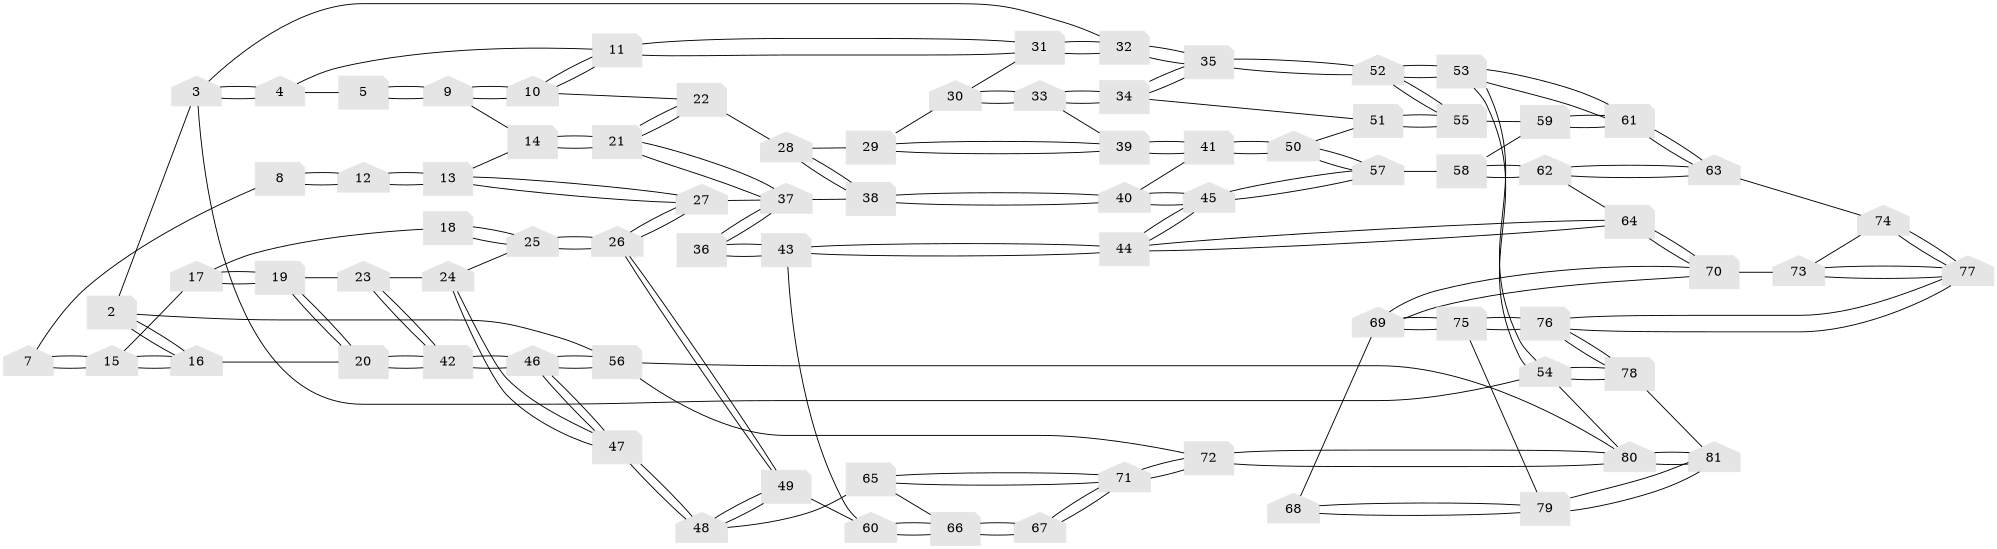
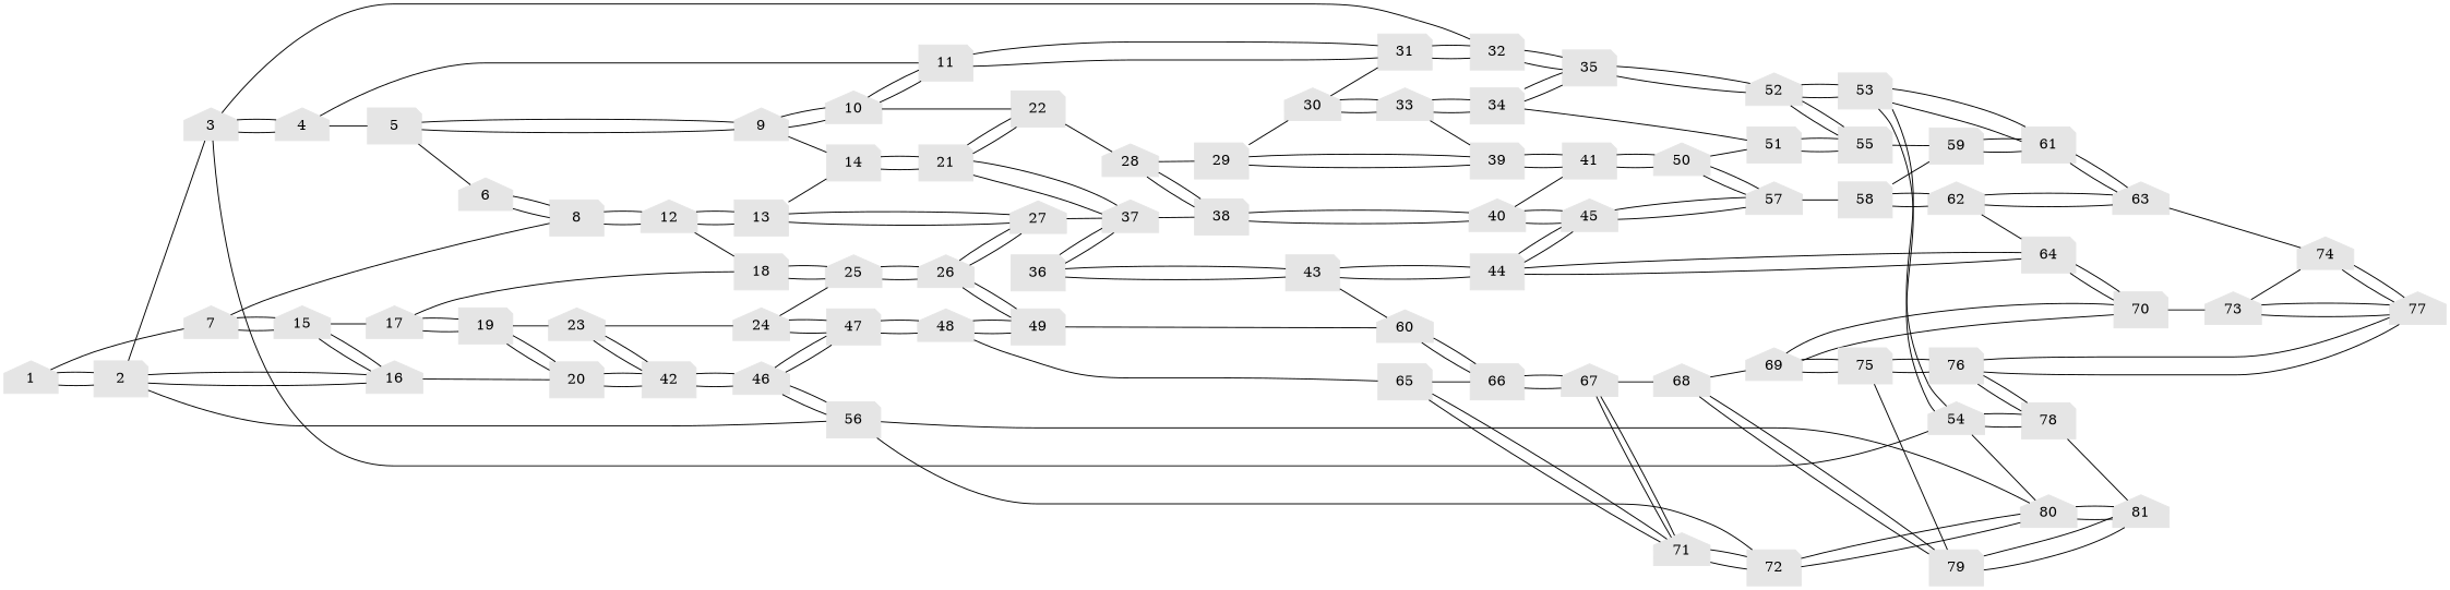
  graph {
    rankdir=LR
    node [color=gray90 shape=note style=filled]
+   1 [shape=house]
    2
    7 [shape=house]
    3 [shape=house]
    16 [shape=house]
    56
    8
    15 [shape=house]
    4 [shape=house]
    32
    54 [shape=house]
    20
    80 [shape=house]
    72
    5
    11
    35
    78
+   6 [shape=house]
    9 [shape=house]
    31
    10 [shape=house]
    14
    12 [shape=house]
    17 [shape=house]
    13
    18
    22
    21
    28 [shape=house]
    27 [shape=house]
    25 [shape=house]
    37 [shape=house]
    19
    42
    23 [shape=house]
    26 [shape=house]
    24 [shape=house]
    46 [shape=house]
    38
    29
    47
    48 [shape=house]
    49
    60 [shape=house]
    36
    43
    30 [shape=house]
    39
    40 [shape=house]
    33 [shape=house]
    41
    34
    52 [shape=house]
    51
    55
    53
    44
    45 [shape=house]
    50 [shape=house]
    57 [shape=house]
    64
    66
    70
    58
    65
    71 [shape=house]
    59
    61
    63 [shape=house]
    81 [shape=house]
    62 [shape=house]
    67 [shape=house]
    74 [shape=house]
    77 [shape=house]
    73 [shape=house]
    68 [shape=house]
    69 [shape=house]
    79
    75
    76
+   1 -- 2
+   1 -- 2
+   1 -- 7
    2 -- 3
    2 -- 16
    2 -- 16
    2 -- 56
    7 -- 8
    7 -- 15
    7 -- 15
    3 -- 4
    3 -- 4
    3 -- 32
    3 -- 54
    16 -- 20
    56 -- 80
    56 -- 72
    8 -- 12
    8 -- 12
    15 -- 16
    15 -- 16
    15 -- 17
    4 -- 5
    4 -- 11
    32 -- 35
    32 -- 35
    54 -- 80
    54 -- 78
    54 -- 78
    20 -- 42
    20 -- 42
    80 -- 81
    80 -- 81
    72 -- 80
    72 -- 80
+   5 -- 6
    5 -- 9
    5 -- 9
    11 -- 31
    11 -- 31
    35 -- 52
    35 -- 52
    78 -- 81
+   6 -- 8
+   6 -- 8
    9 -- 10
    9 -- 10
    9 -- 14
    31 -- 32
    31 -- 32
    10 -- 11
    10 -- 11
    10 -- 22
    14 -- 21
    14 -- 21
    12 -- 13
    12 -- 13
+   12 -- 18
    17 -- 18
    17 -- 19
    17 -- 19
    13 -- 14
    13 -- 27
    13 -- 27
    18 -- 25
    18 -- 25
    22 -- 28
    21 -- 22
    21 -- 22
    21 -- 37
    21 -- 37
    28 -- 38
    28 -- 38
    28 -- 29
    27 -- 37
    25 -- 26
    25 -- 26
    37 -- 38
    19 -- 20
    19 -- 20
    19 -- 23
    42 -- 46
    42 -- 46
    23 -- 42
    23 -- 42
    23 -- 24
    26 -- 27
    26 -- 27
    26 -- 49
    26 -- 49
    24 -- 25
    24 -- 47
    24 -- 47
    46 -- 56
    46 -- 56
    46 -- 47
    46 -- 47
    38 -- 40
    38 -- 40
    29 -- 30
    29 -- 39
    29 -- 39
    47 -- 48
    47 -- 48
    48 -- 49
    48 -- 49
    48 -- 65
    49 -- 60
    60 -- 66
    60 -- 66
    36 -- 37
    36 -- 37
    36 -- 43
    36 -- 43
    43 -- 60
    43 -- 44
    43 -- 44
    30 -- 31
    30 -- 33
    30 -- 33
    39 -- 41
    39 -- 41
    40 -- 41
    40 -- 45
    40 -- 45
    33 -- 39
    33 -- 34
    33 -- 34
    41 -- 50
    41 -- 50
    34 -- 35
    34 -- 35
    34 -- 51
    52 -- 55
    52 -- 55
    52 -- 53
    52 -- 53
    51 -- 55
    51 -- 55
    55 -- 59
    53 -- 54
    53 -- 54
    53 -- 61
    53 -- 61
    44 -- 45
    44 -- 45
    44 -- 64
    44 -- 64
    45 -- 57
    45 -- 57
    50 -- 51
    50 -- 57
    50 -- 57
    57 -- 58
    64 -- 70
    64 -- 70
    66 -- 67
    66 -- 67
    70 -- 73
    58 -- 59
    58 -- 62
    58 -- 62
    65 -- 66
    65 -- 71
    65 -- 71
    71 -- 72
    71 -- 72
    59 -- 61
    59 -- 61
    61 -- 63
    61 -- 63
    63 -- 74
    62 -- 64
    62 -- 63
    62 -- 63
    67 -- 71
    67 -- 71
+   67 -- 68
    74 -- 77
    74 -- 77
    73 -- 74
    73 -- 77
    73 -- 77
    68 -- 69
    68 -- 79
    68 -- 79
    69 -- 70
    69 -- 70
    69 -- 75
    69 -- 75
    79 -- 81
    79 -- 81
    75 -- 79
    75 -- 76
    75 -- 76
    76 -- 78
    76 -- 78
    76 -- 77
    76 -- 77
  }
